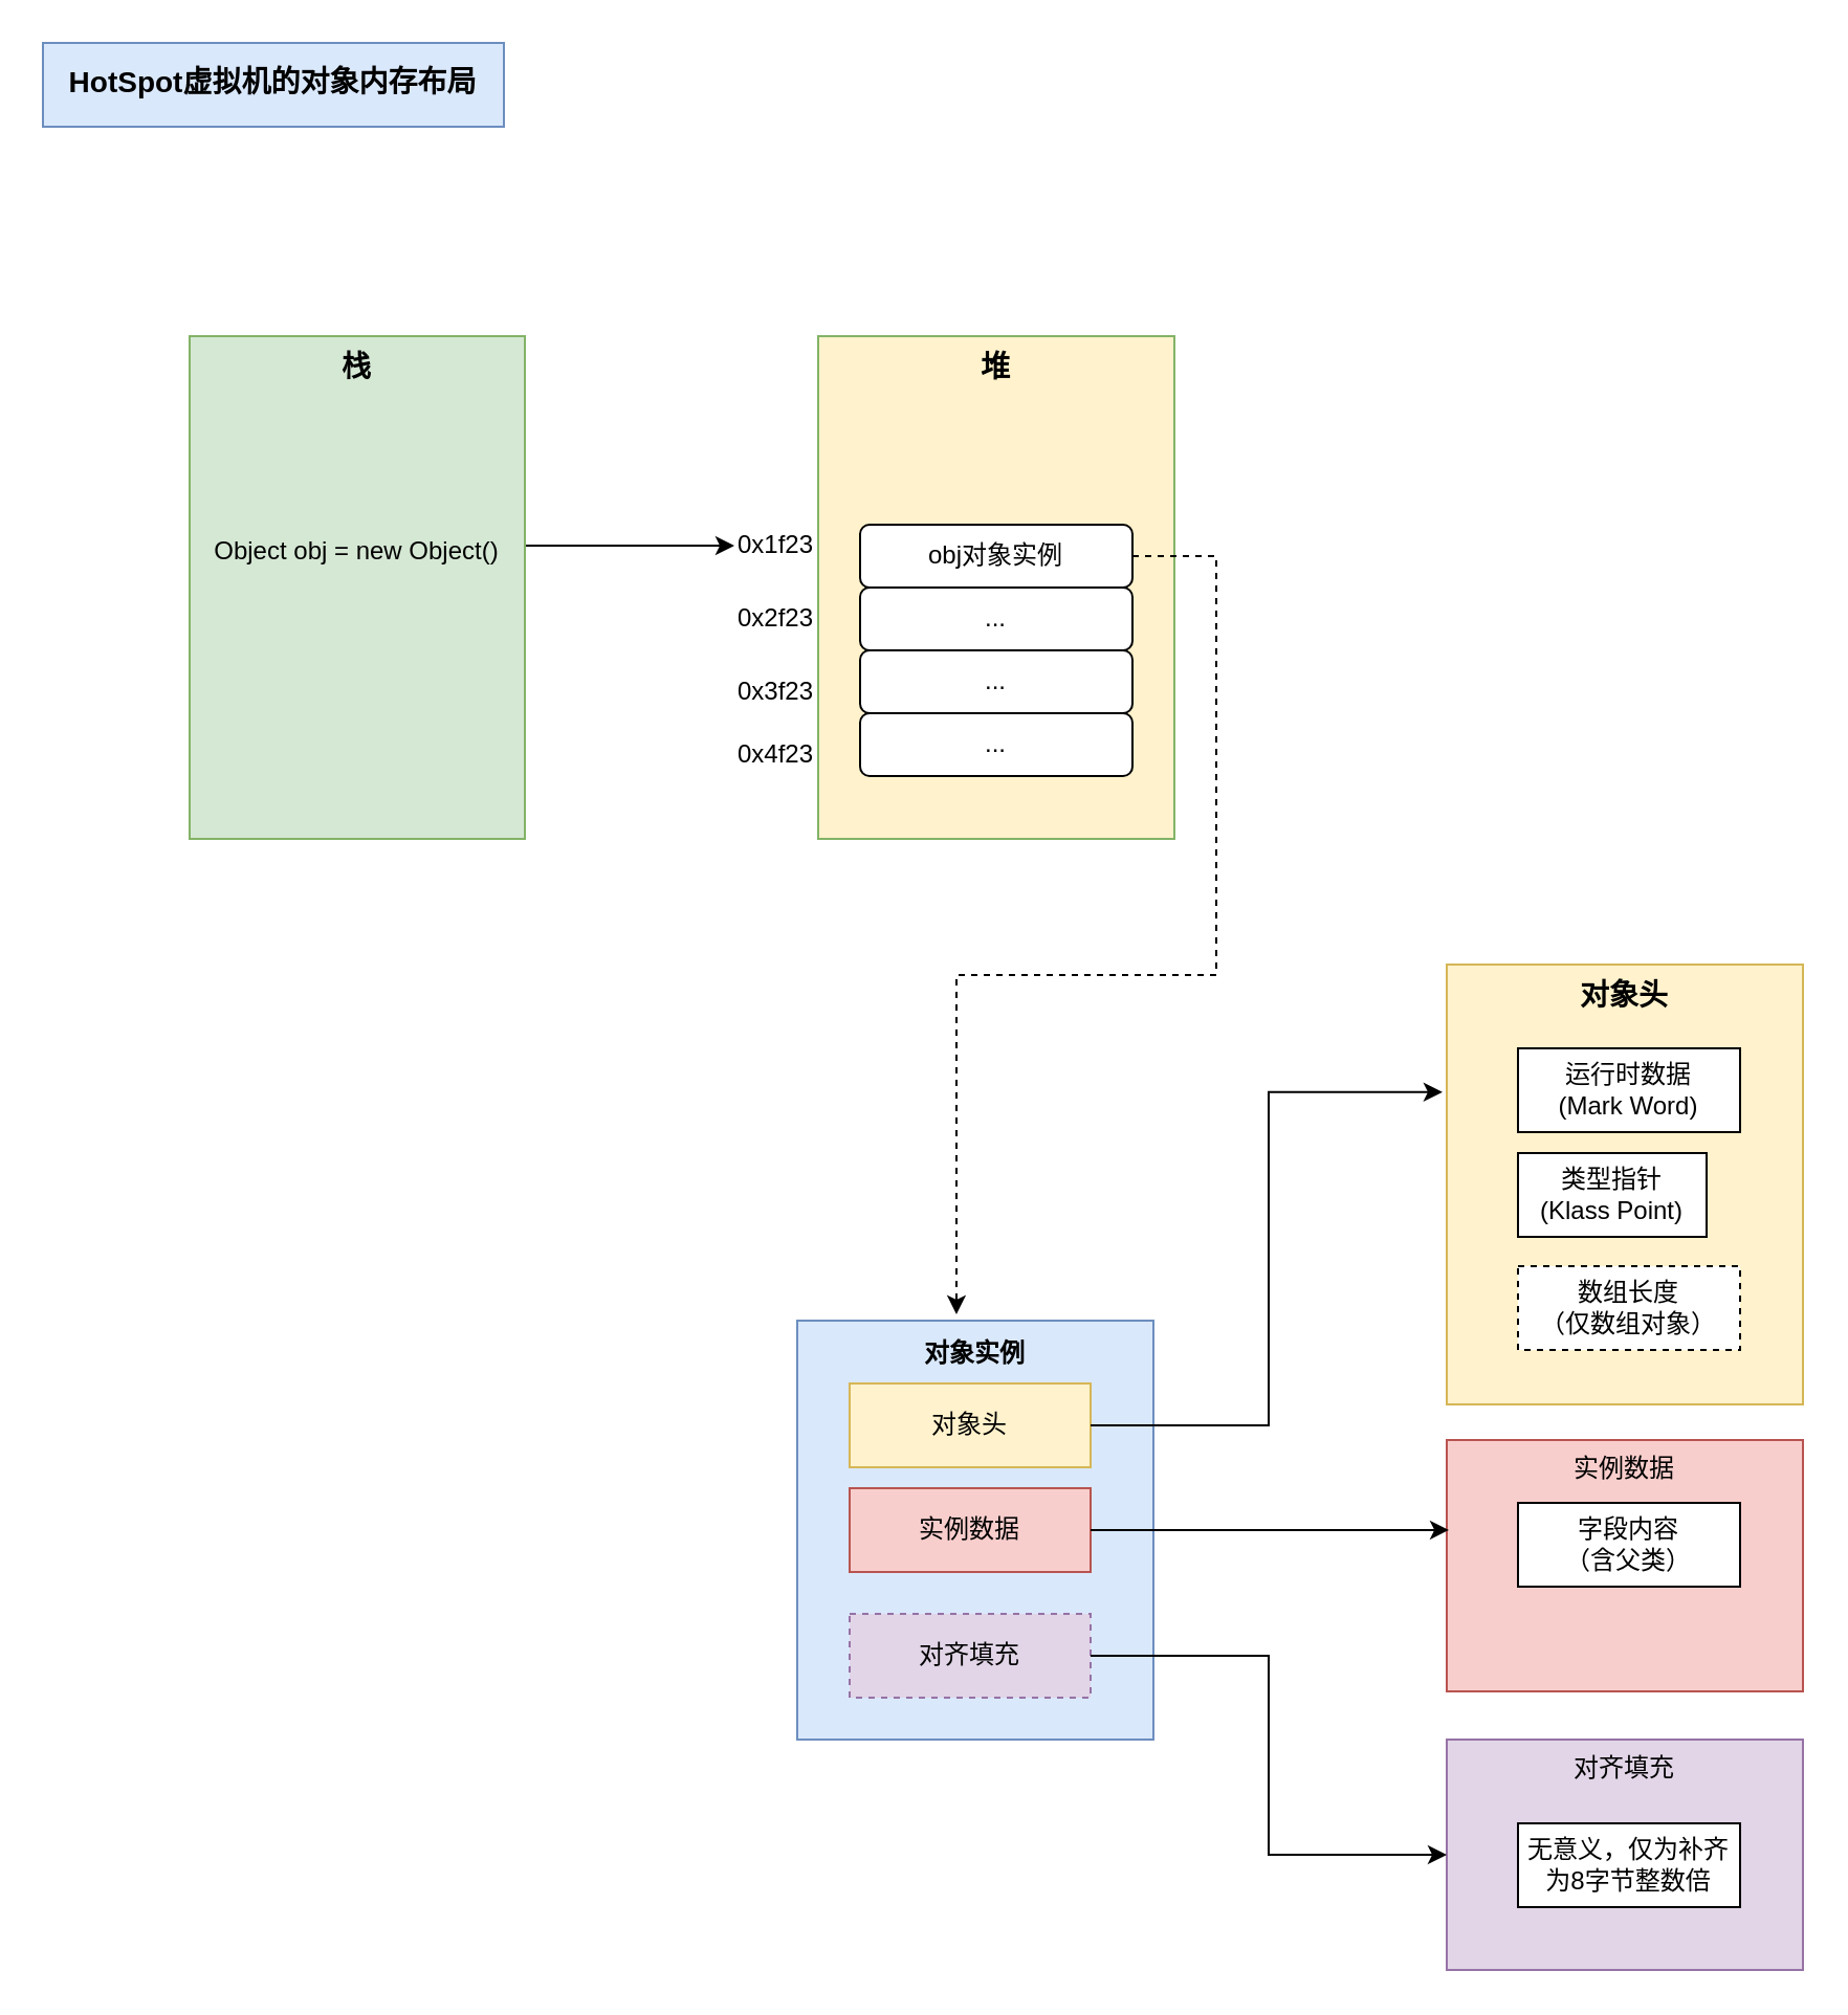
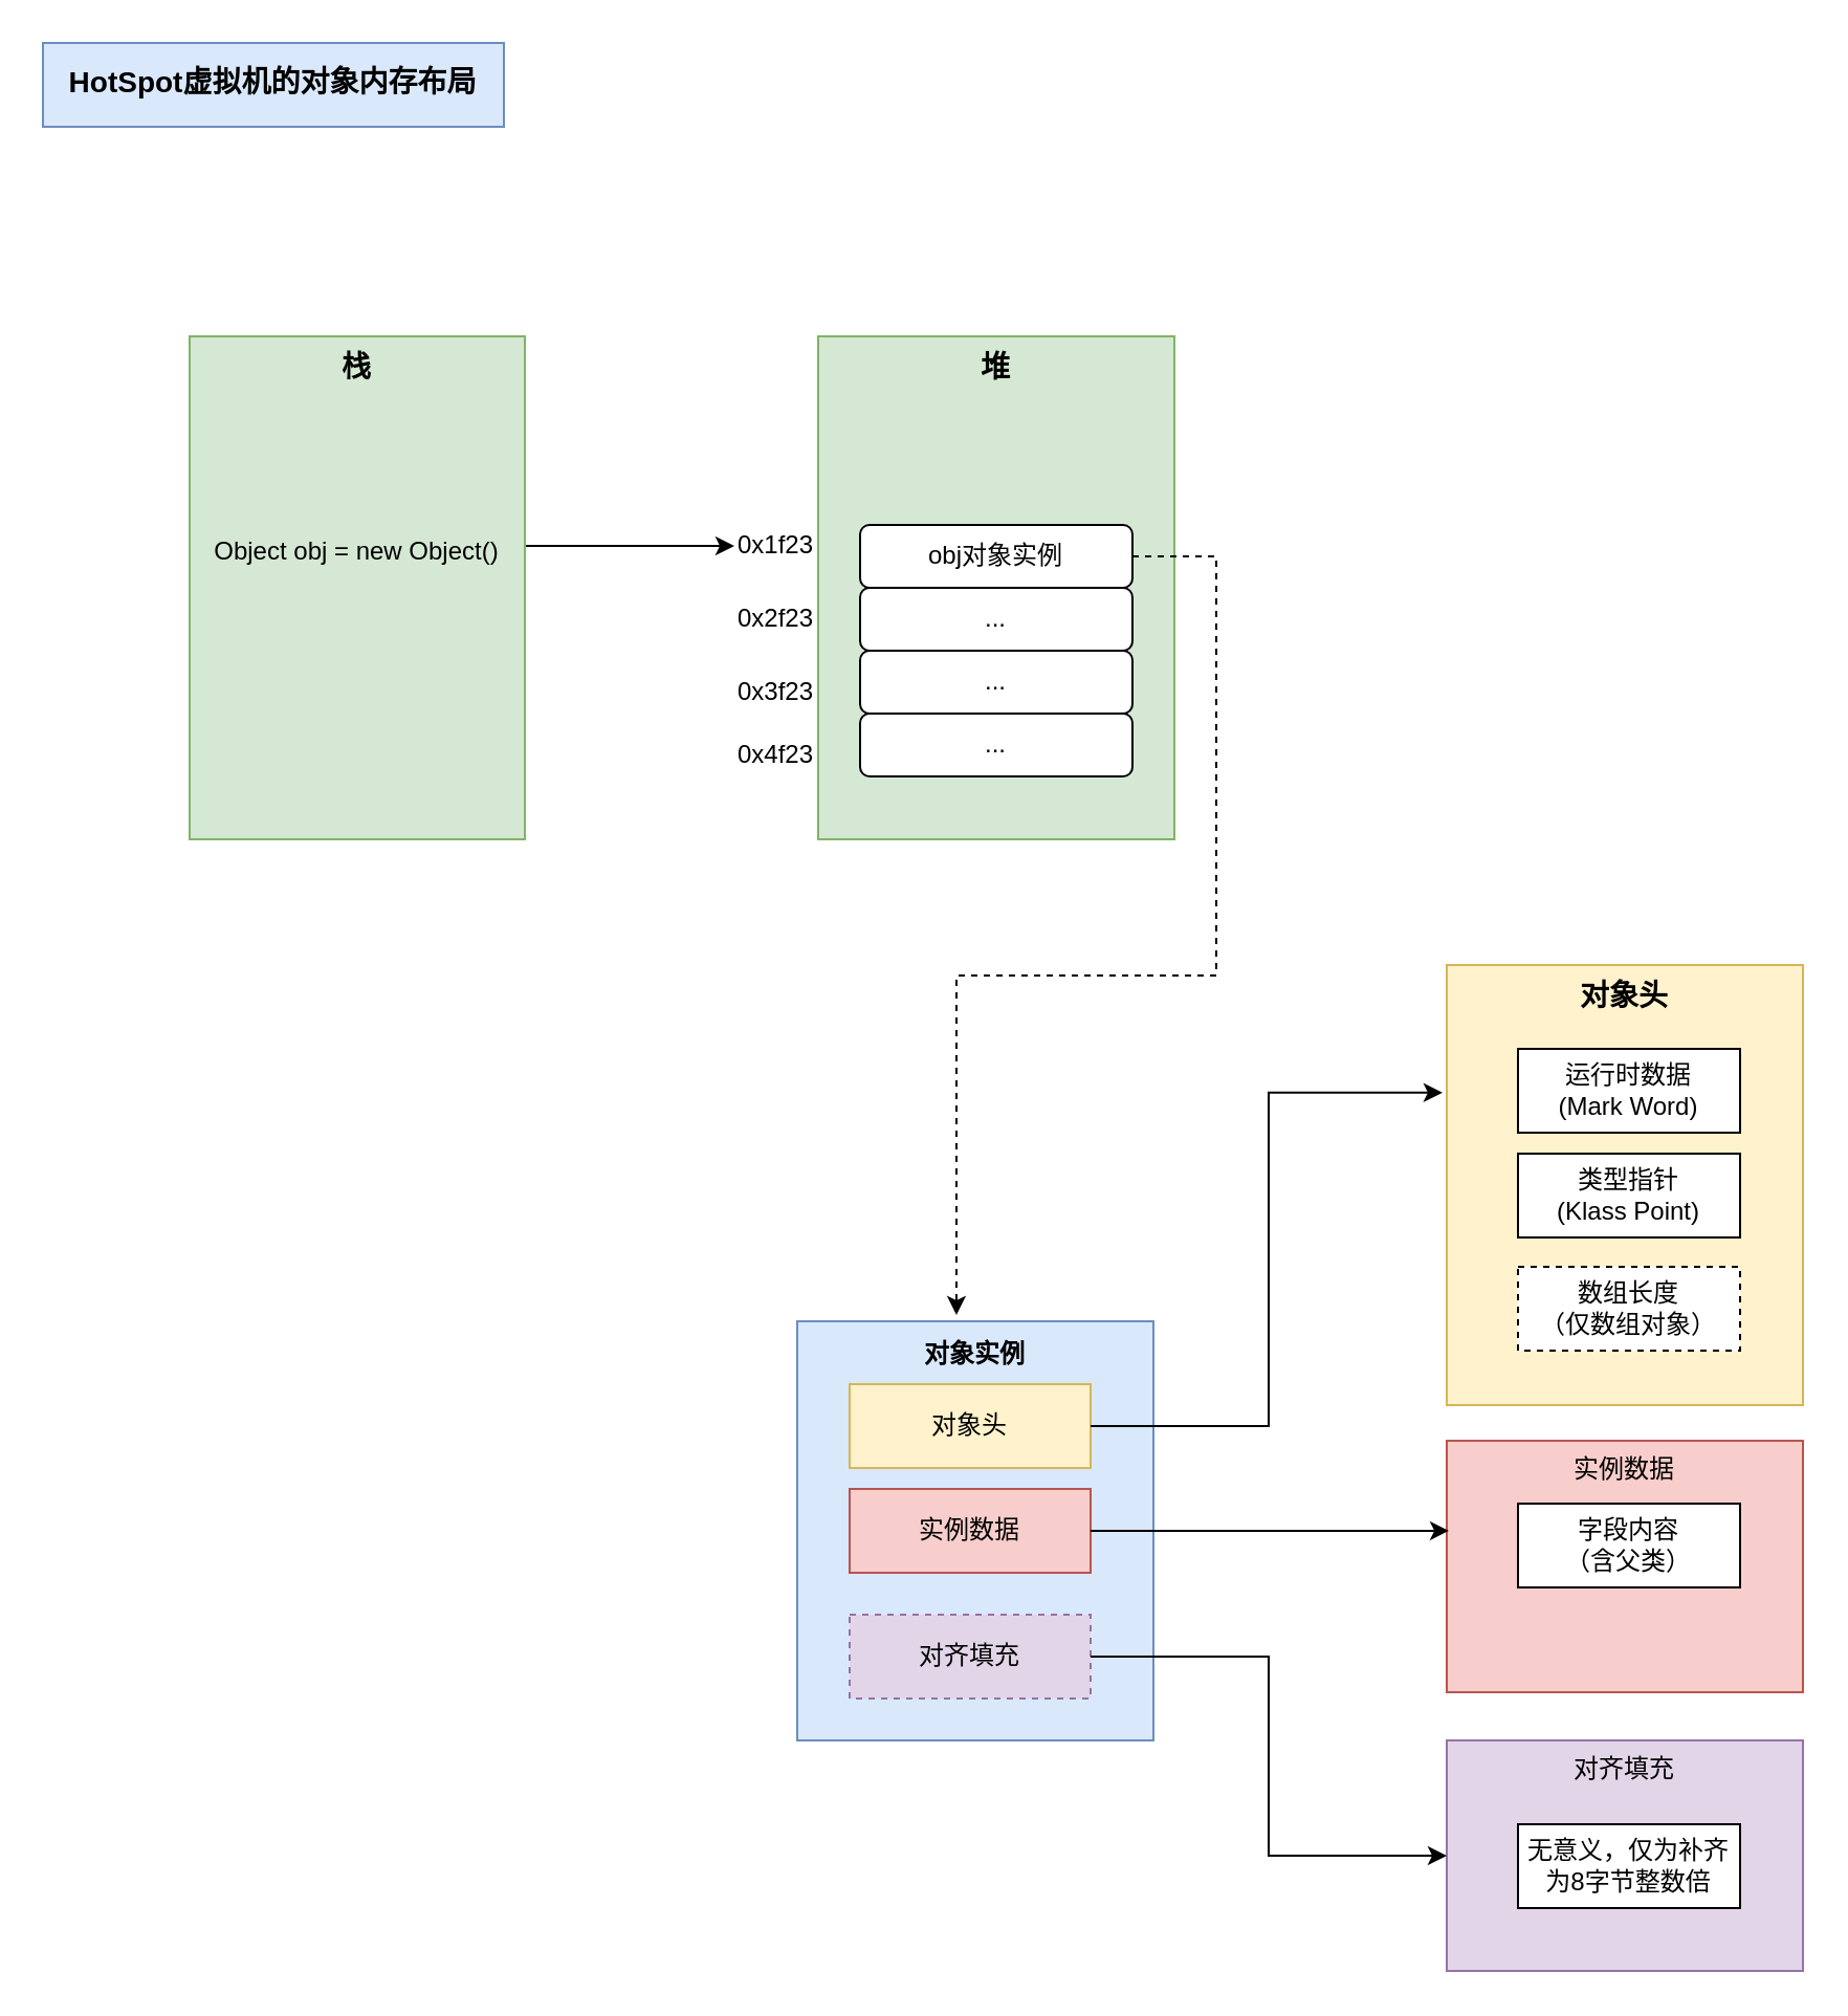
  <mxCell id="0" />
  <mxCell id="1" parent="0" />
  <mxCell id="2" value="&lt;b style=&quot;line-height: 130%&quot;&gt;&lt;font style=&quot;font-size: 14px&quot;&gt;HotSpot虚拟机的对象内存布局&lt;/font&gt;&lt;/b&gt;" style="rounded=0;whiteSpace=wrap;html=1;align=center;fillColor=#dae8fc;strokeColor=#6c8ebf;" parent="1" vertex="1"><mxGeometry x="20" y="20" width="220" height="40" as="geometry" /></mxCell>
  <mxCell id="3" style="edgeStyle=orthogonalEdgeStyle;rounded=0;orthogonalLoop=1;jettySize=auto;html=1;" edge="1" parent="1" source="4"><mxGeometry relative="1" as="geometry"><mxPoint x="350" y="260" as="targetPoint" /><Array as="points"><mxPoint x="350" y="260" /></Array></mxGeometry></mxCell>
  <mxCell id="4" value="&lt;b&gt;&lt;font style=&quot;font-size: 14px&quot;&gt;栈&lt;/font&gt;&lt;/b&gt;&lt;br&gt;&lt;br&gt;&lt;br&gt;&lt;br&gt;&lt;br&gt;&lt;br&gt;Object obj = new Object()" style="rounded=0;whiteSpace=wrap;html=1;align=center;verticalAlign=top;fillColor=#d5e8d4;strokeColor=#82b366;" vertex="1" parent="1"><mxGeometry x="90" y="160" width="160" height="240" as="geometry" /></mxCell>
  <mxCell id="5" value="" style="group" vertex="1" connectable="0" parent="1"><mxGeometry x="380" y="460" width="480" height="480" as="geometry" /></mxCell>
  <mxCell id="6" value="&lt;b style=&quot;line-height: 150%&quot;&gt;对象实例&lt;/b&gt;" style="rounded=0;whiteSpace=wrap;html=1;align=center;verticalAlign=top;fillColor=#dae8fc;strokeColor=#6c8ebf;" parent="5" vertex="1"><mxGeometry y="170" width="170" height="200" as="geometry" /></mxCell>
  <mxCell id="7" value="对象头" style="rounded=0;whiteSpace=wrap;html=1;align=center;fillColor=#fff2cc;strokeColor=#d6b656;" parent="5" vertex="1"><mxGeometry x="25" y="200" width="115" height="40" as="geometry" /></mxCell>
  <mxCell id="8" value="对齐填充" style="rounded=0;whiteSpace=wrap;html=1;align=center;fillColor=#e1d5e7;strokeColor=#9673a6;dashed=1;" parent="5" vertex="1"><mxGeometry x="25" y="310" width="115" height="40" as="geometry" /></mxCell>
  <mxCell id="9" value="实例数据" style="rounded=0;whiteSpace=wrap;html=1;align=center;fillColor=#f8cecc;strokeColor=#b85450;" parent="5" vertex="1"><mxGeometry x="25" y="250" width="115" height="40" as="geometry" /></mxCell>
  <mxCell id="10" value="&lt;b&gt;&lt;font style=&quot;font-size: 14px&quot;&gt;对象头&lt;/font&gt;&lt;/b&gt;" style="rounded=0;whiteSpace=wrap;html=1;align=center;horizontal=1;verticalAlign=top;fillColor=#fff2cc;strokeColor=#d6b656;" parent="5" vertex="1"><mxGeometry x="310" width="170" height="210" as="geometry" /></mxCell>
  <mxCell id="11" style="edgeStyle=orthogonalEdgeStyle;rounded=0;orthogonalLoop=1;jettySize=auto;html=1;entryX=-0.012;entryY=0.29;entryDx=0;entryDy=0;entryPerimeter=0;" parent="5" source="7" target="10" edge="1"><mxGeometry relative="1" as="geometry" /></mxCell>
  <mxCell id="12" value="运行时数据&lt;br&gt;(Mark Word)" style="rounded=0;whiteSpace=wrap;html=1;align=center;" parent="5" vertex="1"><mxGeometry x="344" y="40" width="106" height="40" as="geometry" /></mxCell>
- <mxCell id="13" value="类型指针&lt;br&gt;(Klass Point)" style="rounded=0;whiteSpace=wrap;html=1;align=center;" parent="5" vertex="1"><mxGeometry x="344" y="90" width="90" height="40" as="geometry" /></mxCell>
+ <mxCell id="13" value="类型指针&lt;br&gt;(Klass Point)" style="rounded=0;whiteSpace=wrap;html=1;align=center;" parent="5" vertex="1"><mxGeometry x="344" y="90" width="106" height="40" as="geometry" /></mxCell>
  <mxCell id="14" value="数组长度&lt;br&gt;（仅数组对象）" style="rounded=0;whiteSpace=wrap;html=1;align=center;dashed=1;" parent="5" vertex="1"><mxGeometry x="344" y="144" width="106" height="40" as="geometry" /></mxCell>
  <mxCell id="15" value="实例数据" style="rounded=0;whiteSpace=wrap;html=1;align=center;verticalAlign=top;fillColor=#f8cecc;strokeColor=#b85450;" parent="5" vertex="1"><mxGeometry x="310" y="227" width="170" height="120" as="geometry" /></mxCell>
  <mxCell id="16" style="edgeStyle=orthogonalEdgeStyle;rounded=0;orthogonalLoop=1;jettySize=auto;html=1;entryX=0.006;entryY=0.358;entryDx=0;entryDy=0;entryPerimeter=0;" parent="5" source="9" target="15" edge="1"><mxGeometry relative="1" as="geometry" /></mxCell>
  <mxCell id="17" value="字段内容&lt;br&gt;（含父类）" style="rounded=0;whiteSpace=wrap;html=1;align=center;" parent="5" vertex="1"><mxGeometry x="344" y="257" width="106" height="40" as="geometry" /></mxCell>
  <mxCell id="18" value="对齐填充" style="rounded=0;whiteSpace=wrap;html=1;align=center;verticalAlign=top;fillColor=#e1d5e7;strokeColor=#9673a6;" parent="5" vertex="1"><mxGeometry x="310" y="370" width="170" height="110" as="geometry" /></mxCell>
  <mxCell id="19" style="edgeStyle=orthogonalEdgeStyle;rounded=0;orthogonalLoop=1;jettySize=auto;html=1;entryX=0;entryY=0.5;entryDx=0;entryDy=0;" parent="5" source="8" target="18" edge="1"><mxGeometry relative="1" as="geometry" /></mxCell>
  <mxCell id="20" value="无意义，仅为补齐为8字节整数倍" style="rounded=0;whiteSpace=wrap;html=1;align=center;" parent="5" vertex="1"><mxGeometry x="344" y="410" width="106" height="40" as="geometry" /></mxCell>
- <mxCell id="21" value="&lt;span style=&quot;font-size: 14px&quot;&gt;&lt;b&gt;堆&lt;/b&gt;&lt;/span&gt;&lt;br&gt;&lt;br&gt;&lt;br&gt;&lt;br&gt;&lt;br&gt;&lt;br&gt;" style="rounded=0;whiteSpace=wrap;html=1;align=center;verticalAlign=top;fillColor=#fff2cc;strokeColor=#82b366;" vertex="1" parent="1"><mxGeometry x="390" y="160" width="170" height="240" as="geometry" /></mxCell>
+ <mxCell id="21" value="&lt;span style=&quot;font-size: 14px&quot;&gt;&lt;b&gt;堆&lt;/b&gt;&lt;/span&gt;&lt;br&gt;&lt;br&gt;&lt;br&gt;&lt;br&gt;&lt;br&gt;&lt;br&gt;" style="rounded=0;whiteSpace=wrap;html=1;align=center;verticalAlign=top;fillColor=#d5e8d4;strokeColor=#82b366;" vertex="1" parent="1"><mxGeometry x="390" y="160" width="170" height="240" as="geometry" /></mxCell>
  <mxCell id="22" style="edgeStyle=orthogonalEdgeStyle;rounded=0;orthogonalLoop=1;jettySize=auto;html=1;entryX=0.447;entryY=-0.015;entryDx=0;entryDy=0;entryPerimeter=0;dashed=1;" edge="1" parent="1" source="23" target="6"><mxGeometry relative="1" as="geometry"><Array as="points"><mxPoint x="580" y="265" /><mxPoint x="580" y="465" /><mxPoint x="456" y="465" /></Array></mxGeometry></mxCell>
  <mxCell id="23" value="obj对象实例" style="rounded=1;whiteSpace=wrap;html=1;align=center;" vertex="1" parent="1"><mxGeometry x="410" y="250" width="130" height="30" as="geometry" /></mxCell>
  <mxCell id="24" value="..." style="rounded=1;whiteSpace=wrap;html=1;align=center;" vertex="1" parent="1"><mxGeometry x="410" y="280" width="130" height="30" as="geometry" /></mxCell>
  <mxCell id="25" value="..." style="rounded=1;whiteSpace=wrap;html=1;align=center;" vertex="1" parent="1"><mxGeometry x="410" y="310" width="130" height="30" as="geometry" /></mxCell>
  <mxCell id="26" value="..." style="rounded=1;whiteSpace=wrap;html=1;align=center;" vertex="1" parent="1"><mxGeometry x="410" y="340" width="130" height="30" as="geometry" /></mxCell>
  <mxCell id="27" value="0x1f23" style="text;html=1;strokeColor=none;fillColor=none;align=center;verticalAlign=middle;whiteSpace=wrap;overflow=hidden;" vertex="1" parent="1"><mxGeometry x="340" y="250" width="60" height="20" as="geometry" /></mxCell>
  <mxCell id="28" value="0x2f23" style="text;html=1;strokeColor=none;fillColor=none;align=center;verticalAlign=middle;whiteSpace=wrap;overflow=hidden;" vertex="1" parent="1"><mxGeometry x="340" y="285" width="60" height="20" as="geometry" /></mxCell>
  <mxCell id="29" value="0x3f23" style="text;html=1;strokeColor=none;fillColor=none;align=center;verticalAlign=middle;whiteSpace=wrap;overflow=hidden;" vertex="1" parent="1"><mxGeometry x="340" y="320" width="60" height="20" as="geometry" /></mxCell>
  <mxCell id="30" value="0x4f23" style="text;html=1;strokeColor=none;fillColor=none;align=center;verticalAlign=middle;whiteSpace=wrap;overflow=hidden;" vertex="1" parent="1"><mxGeometry x="340" y="350" width="60" height="20" as="geometry" /></mxCell>
